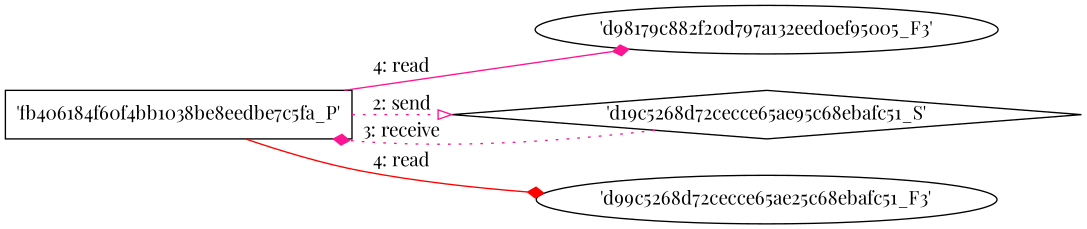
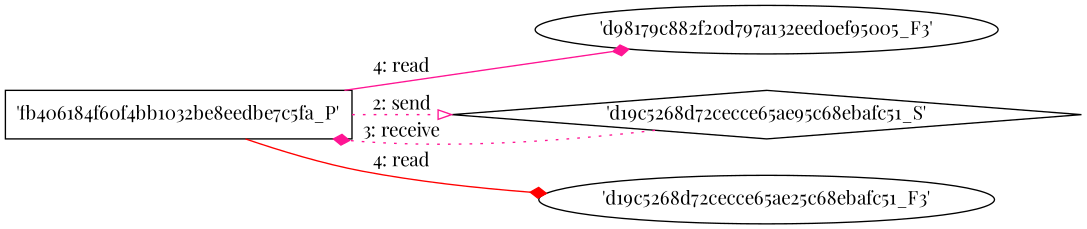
  digraph {
    engine=neato
    fixedsize=false
    fontname="Playfair Display"
    fontsize=10
    nodesep=0.3
    rankdir=LR
    ranksep=0
    splines=true
    node [fontname="Playfair Display" node_type=file shape=ellipse]
    edge [arrowhead=diamond color=deeppink fontname="Playfair Display" style=solid]
-   "'fb406184f60f4bb1038be8eedbe7c5fa_P'" [node_type=Process shape=box]
+   "'fb406184f60f4bb1038be8eedbe7c5fa_P'" [node_type=Process shape=box label="'fb406184f60f4bb1032be8eedbe7c5fa_P'"]
    "'d98179c882f20d797a132eed0ef95005_F3'"
    n3 [label="'d19c5268d72cecce65ae95c68ebafc51_S'" node_type=Socket shape=diamond]
-   "'d19c5268d72cecce65ae25c68ebafc51_F3'" [label="'d99c5268d72cecce65ae25c68ebafc51_F3'"]
+   "'d19c5268d72cecce65ae25c68ebafc51_F3'"
    "'fb406184f60f4bb1038be8eedbe7c5fa_P'" -> "'d98179c882f20d797a132eed0ef95005_F3'" [label="4: read"]
    "'fb406184f60f4bb1038be8eedbe7c5fa_P'" -> n3 [arrowhead=onormal label="2: send" style=dotted]
    "'fb406184f60f4bb1038be8eedbe7c5fa_P'" -> "'d19c5268d72cecce65ae25c68ebafc51_F3'" [color=red label="4: read"]
    n3 -> "'fb406184f60f4bb1038be8eedbe7c5fa_P'" [label="3: receive" style=dotted]
  }
